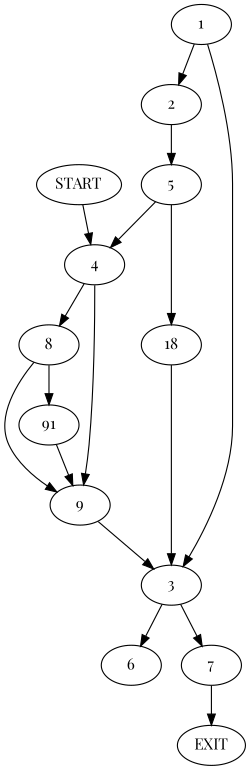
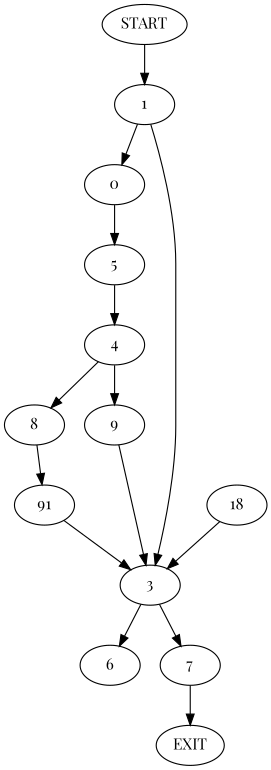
  digraph {
    fontname="Playfair Display"
    node [fontname="Playfair Display"]
    edge [fontname="Playfair Display"]
    n1 [label=START]
    1
-   2
+   2 [label=0]
    3
    n5 [label=EXIT]
    5
    6
    7
    4
    8
    9
    n12 [label=18]
    n13 [label=91]
-   n1 -> 4
+   n1 -> 1
    1 -> 2
    1 -> 3
    2 -> 5
    3 -> 6
    3 -> 7
    5 -> 4
-   5 -> n12
    7 -> n5
    4 -> 8
    4 -> 9
-   8 -> 9
    8 -> n13
    9 -> 3
    n12 -> 3
-   n13 -> 9
+   n13 -> 3
  }
